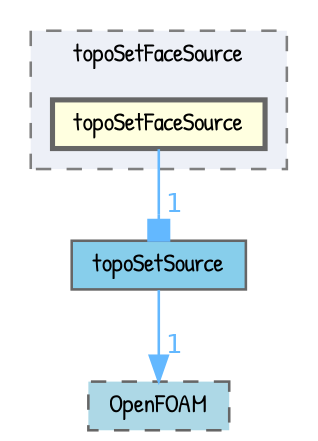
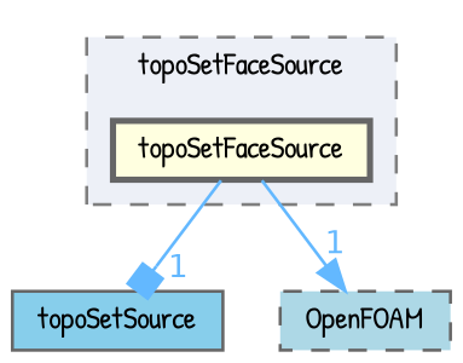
  digraph {
    compound=true
    fontname="Patrick Hand"
    node [color=gray40 fontname="Patrick Hand" fontsize=10 shape=box]
    edge [color=steelblue1 fontcolor=steelblue1 fontname="Patrick Hand" fontsize=10 headlabel=1 labeldistance=1.5 labelfontname=Helvetica labelfontsize=10]
    n1 [fillcolor=lightyellow height=0.2 label=topoSetFaceSource style="filled,bold" width=0.4]
    n2 [fillcolor=skyblue height=0.2 label=topoSetSource style=filled width=0.4]
    n3 [fillcolor=lightblue height=0.2 label=OpenFOAM style="filled,dashed" width=0.4]
    subgraph cluster_1 {
      bgcolor="#edf0f7"
      fontsize=10
      label=topoSetFaceSource
      pencolor=grey50
      style="filled,dashed"
      n1
    }
    n1 -> n2 [arrowhead=box]
-   n2 -> n3 [arrowhead=normal]
+   n1 -> n3 [arrowhead=normal]
  }
